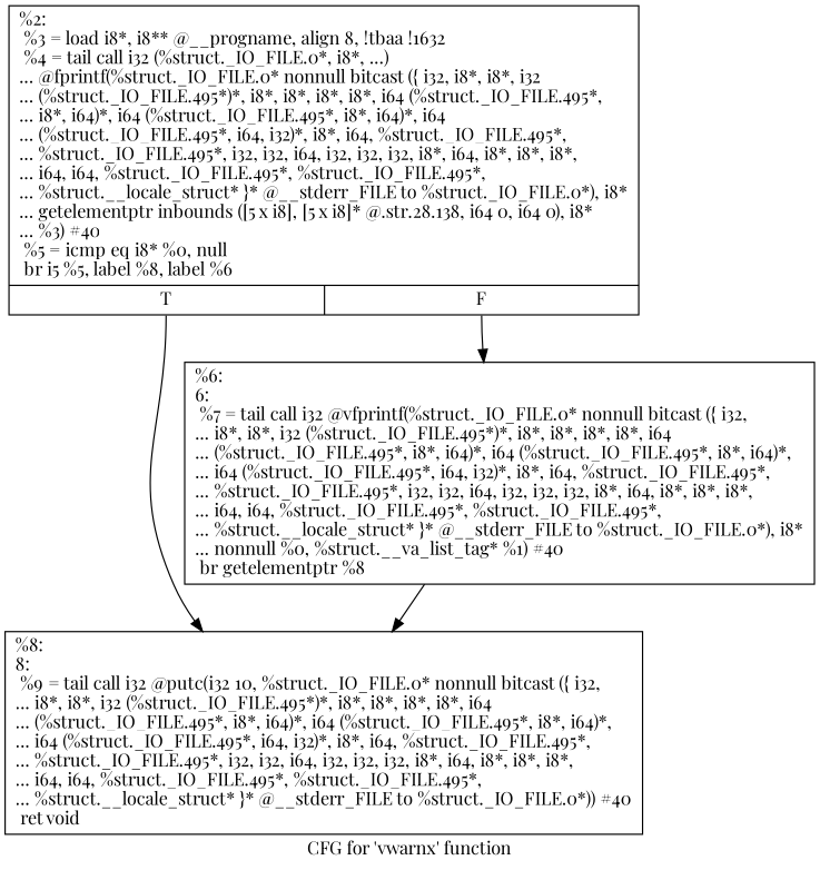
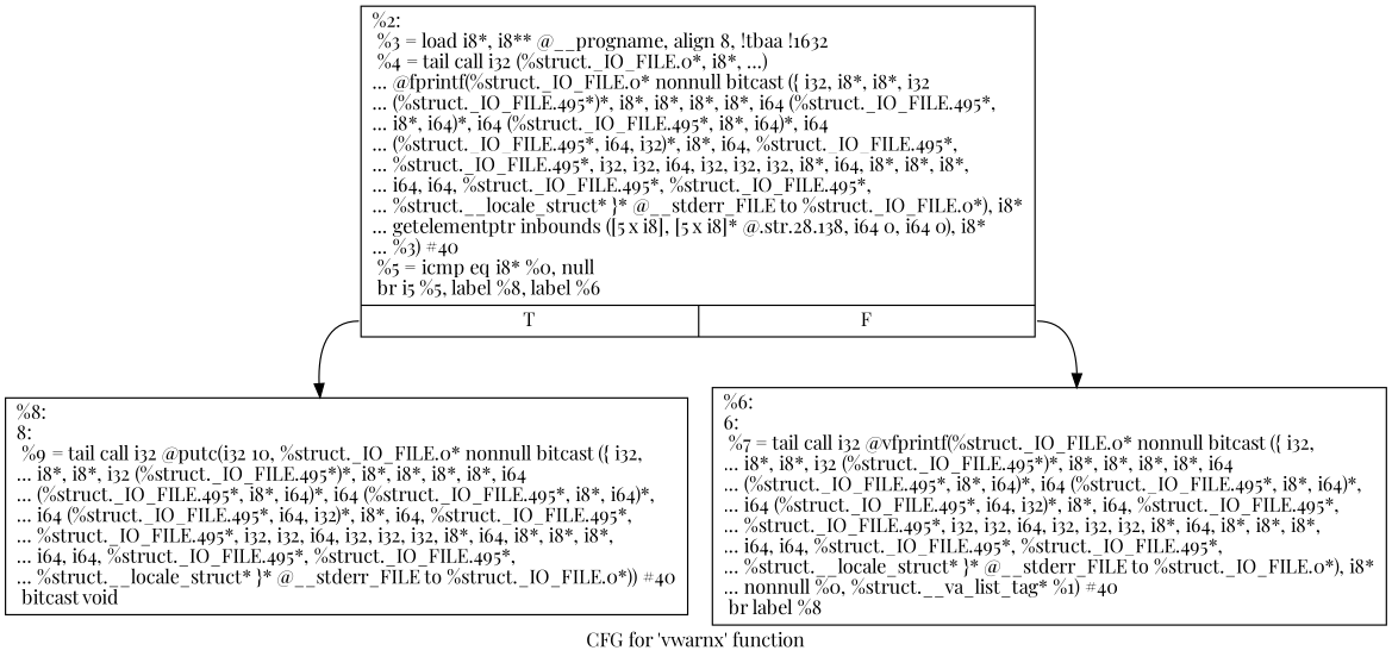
  digraph {
    fontname="Playfair Display"
    label="CFG for 'vwarnx' function"
    node [fontname="Playfair Display" shape=record]
    edge [fontname="Playfair Display"]
    n1 [label="{%2:\l  %3 = load i8*, i8** @__progname, align 8, !tbaa !1632\l  %4 = tail call i32 (%struct._IO_FILE.0*, i8*, ...)\l... @fprintf(%struct._IO_FILE.0* nonnull bitcast (\{ i32, i8*, i8*, i32\l... (%struct._IO_FILE.495*)*, i8*, i8*, i8*, i8*, i64 (%struct._IO_FILE.495*,\l... i8*, i64)*, i64 (%struct._IO_FILE.495*, i8*, i64)*, i64\l... (%struct._IO_FILE.495*, i64, i32)*, i8*, i64, %struct._IO_FILE.495*,\l... %struct._IO_FILE.495*, i32, i32, i64, i32, i32, i32, i8*, i64, i8*, i8*, i8*,\l... i64, i64, %struct._IO_FILE.495*, %struct._IO_FILE.495*,\l... %struct.__locale_struct* \}* @__stderr_FILE to %struct._IO_FILE.0*), i8*\l... getelementptr inbounds ([5 x i8], [5 x i8]* @.str.28.138, i64 0, i64 0), i8*\l... %3) #40\l  %5 = icmp eq i8* %0, null\l  br i5 %5, label %8, label %6\l|{<s0>T|<s1>F}}"]
-   n2 [label="{%8:\l8:                                                \l  %9 = tail call i32 @putc(i32 10, %struct._IO_FILE.0* nonnull bitcast (\{ i32,\l... i8*, i8*, i32 (%struct._IO_FILE.495*)*, i8*, i8*, i8*, i8*, i64\l... (%struct._IO_FILE.495*, i8*, i64)*, i64 (%struct._IO_FILE.495*, i8*, i64)*,\l... i64 (%struct._IO_FILE.495*, i64, i32)*, i8*, i64, %struct._IO_FILE.495*,\l... %struct._IO_FILE.495*, i32, i32, i64, i32, i32, i32, i8*, i64, i8*, i8*, i8*,\l... i64, i64, %struct._IO_FILE.495*, %struct._IO_FILE.495*,\l... %struct.__locale_struct* \}* @__stderr_FILE to %struct._IO_FILE.0*)) #40\l  ret void\l}"]
-   n3 [label="{%6:\l6:                                                \l  %7 = tail call i32 @vfprintf(%struct._IO_FILE.0* nonnull bitcast (\{ i32,\l... i8*, i8*, i32 (%struct._IO_FILE.495*)*, i8*, i8*, i8*, i8*, i64\l... (%struct._IO_FILE.495*, i8*, i64)*, i64 (%struct._IO_FILE.495*, i8*, i64)*,\l... i64 (%struct._IO_FILE.495*, i64, i32)*, i8*, i64, %struct._IO_FILE.495*,\l... %struct._IO_FILE.495*, i32, i32, i64, i32, i32, i32, i8*, i64, i8*, i8*, i8*,\l... i64, i64, %struct._IO_FILE.495*, %struct._IO_FILE.495*,\l... %struct.__locale_struct* \}* @__stderr_FILE to %struct._IO_FILE.0*), i8*\l... nonnull %0, %struct.__va_list_tag* %1) #40\l  br getelementptr %8\l}"]
+   n2 [label="{%8:\l8:                                                \l  %9 = tail call i32 @putc(i32 10, %struct._IO_FILE.0* nonnull bitcast (\{ i32,\l... i8*, i8*, i32 (%struct._IO_FILE.495*)*, i8*, i8*, i8*, i8*, i64\l... (%struct._IO_FILE.495*, i8*, i64)*, i64 (%struct._IO_FILE.495*, i8*, i64)*,\l... i64 (%struct._IO_FILE.495*, i64, i32)*, i8*, i64, %struct._IO_FILE.495*,\l... %struct._IO_FILE.495*, i32, i32, i64, i32, i32, i32, i8*, i64, i8*, i8*, i8*,\l... i64, i64, %struct._IO_FILE.495*, %struct._IO_FILE.495*,\l... %struct.__locale_struct* \}* @__stderr_FILE to %struct._IO_FILE.0*)) #40\l  bitcast void\l}"]
+   n3 [label="{%6:\l6:                                                \l  %7 = tail call i32 @vfprintf(%struct._IO_FILE.0* nonnull bitcast (\{ i32,\l... i8*, i8*, i32 (%struct._IO_FILE.495*)*, i8*, i8*, i8*, i8*, i64\l... (%struct._IO_FILE.495*, i8*, i64)*, i64 (%struct._IO_FILE.495*, i8*, i64)*,\l... i64 (%struct._IO_FILE.495*, i64, i32)*, i8*, i64, %struct._IO_FILE.495*,\l... %struct._IO_FILE.495*, i32, i32, i64, i32, i32, i32, i8*, i64, i8*, i8*, i8*,\l... i64, i64, %struct._IO_FILE.495*, %struct._IO_FILE.495*,\l... %struct.__locale_struct* \}* @__stderr_FILE to %struct._IO_FILE.0*), i8*\l... nonnull %0, %struct.__va_list_tag* %1) #40\l  br label %8\l}"]
    n1 -> n2 [tailport=s0]
    n1 -> n3 [tailport=s1]
-   n3 -> n2
  }
